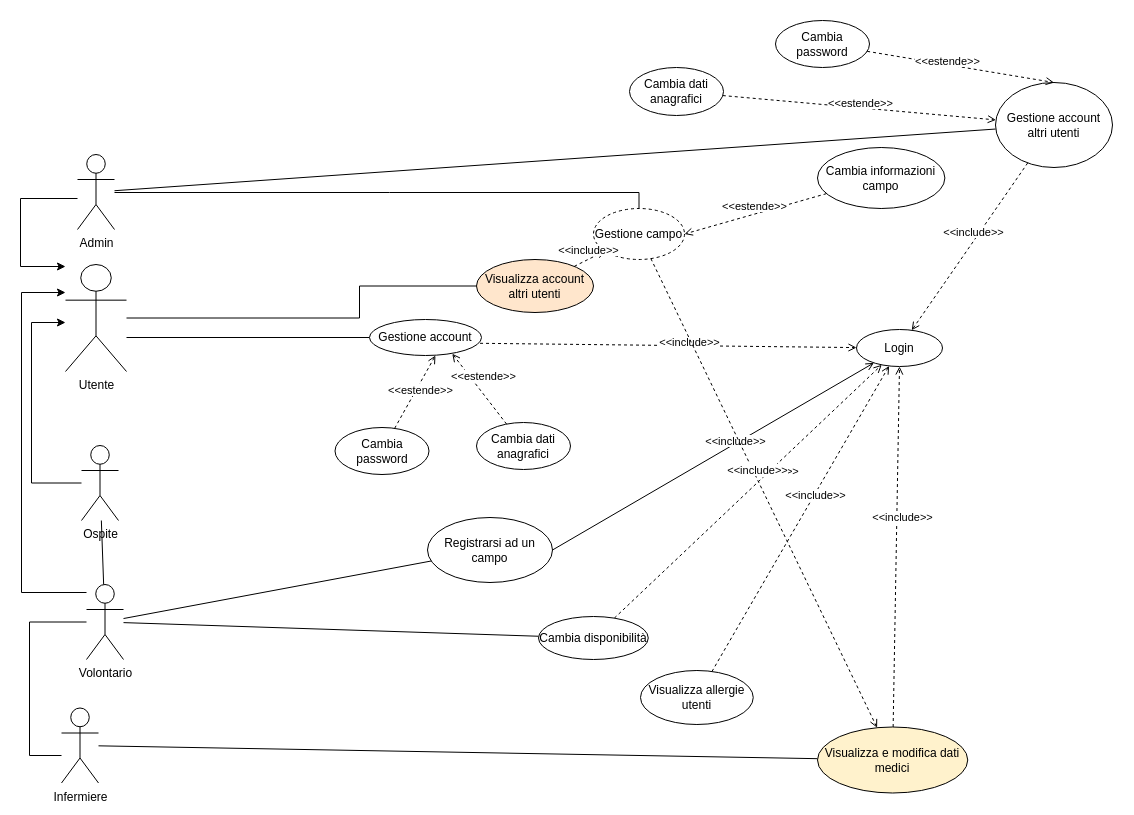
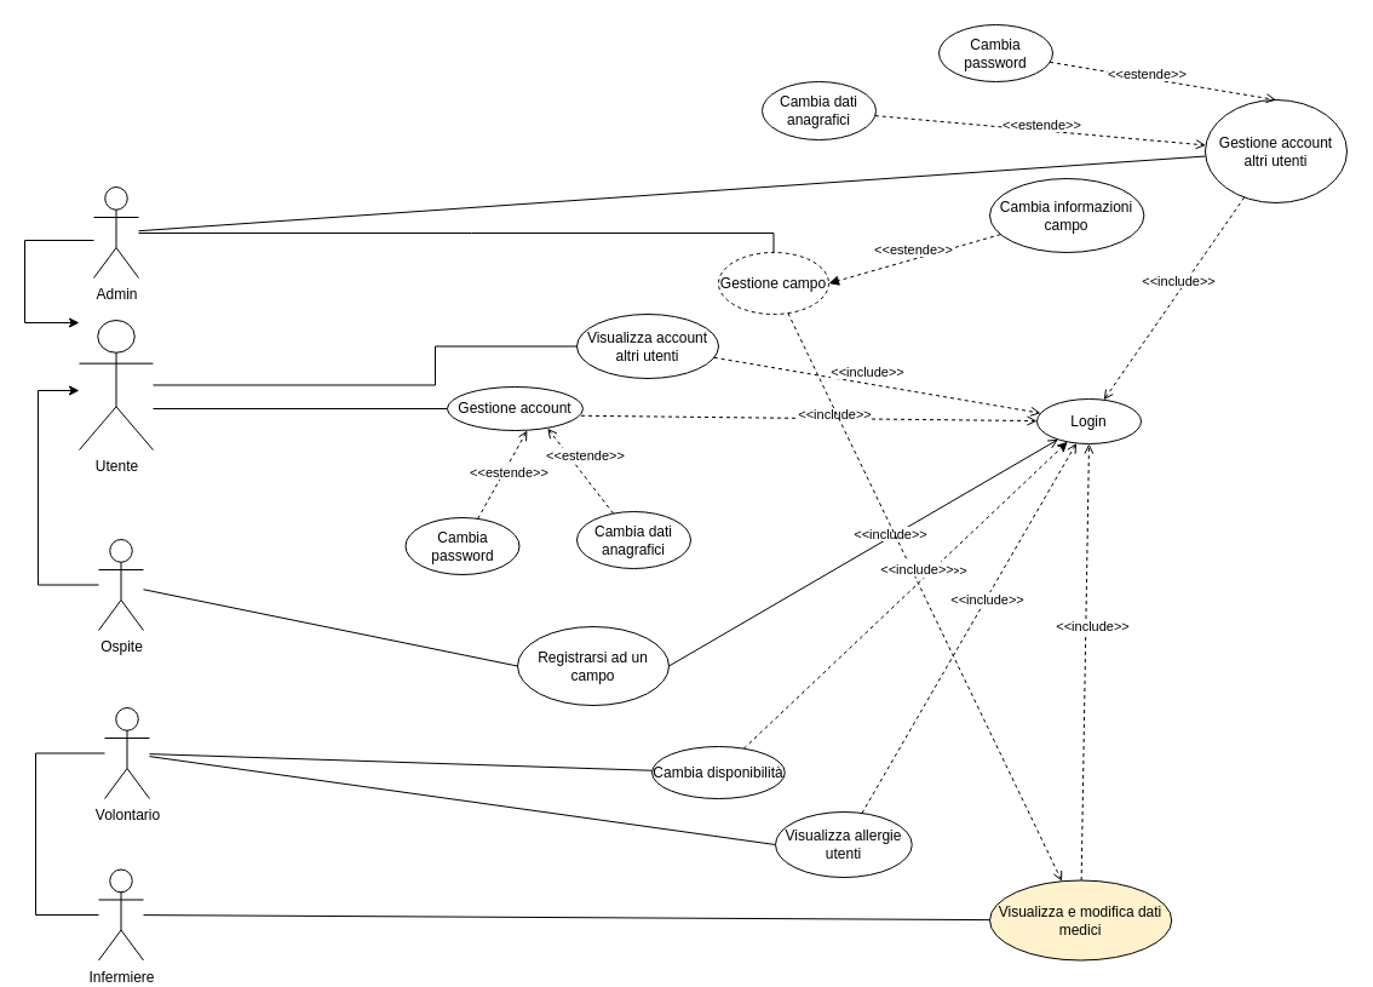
  <mxCell id="0" />
  <mxCell id="1" parent="0" />
  <mxCell id="2" style="edgeStyle=orthogonalEdgeStyle;rounded=0;orthogonalLoop=1;jettySize=auto;html=1;endArrow=classic;endFill=1;" parent="1" source="4" target="44" edge="1"><mxGeometry relative="1" as="geometry"><mxPoint x="350" y="279" as="targetPoint" /><Array as="points"><mxPoint x="31" y="483" /><mxPoint x="31" y="322" /></Array></mxGeometry></mxCell>
+ <mxCell id="3" style="rounded=0;orthogonalLoop=1;jettySize=auto;html=1;entryX=0;entryY=0.5;entryDx=0;entryDy=0;endArrow=none;endFill=0;" parent="1" source="4" target="5" edge="1"><mxGeometry relative="1" as="geometry"><mxPoint x="418" y="165" as="sourcePoint" /></mxGeometry></mxCell>
  <mxCell id="4" value="Ospite" style="shape=umlActor;html=1;verticalLabelPosition=bottom;verticalAlign=top;align=center;" parent="1" vertex="1"><mxGeometry x="81" y="445" width="37" height="75" as="geometry" /></mxCell>
  <mxCell id="5" value="Registrarsi ad un campo" style="ellipse;whiteSpace=wrap;html=1;" parent="1" vertex="1"><mxGeometry x="427" y="517" width="125" height="65" as="geometry" /></mxCell>
  <mxCell id="6" value="&lt;span style=&quot;background-color: rgb(255, 255, 255);&quot;&gt;&amp;lt;&amp;lt;include&amp;gt;&amp;gt;&lt;/span&gt;" style="edgeStyle=none;html=1;endArrow=open;verticalAlign=bottom;dashed=0;labelBackgroundColor=none;rounded=0;exitX=1;exitY=0.5;exitDx=0;exitDy=0;" parent="1" source="5" target="38" edge="1"><mxGeometry x="0.116" y="-6" width="160" relative="1" as="geometry"><mxPoint x="863.56" y="140" as="sourcePoint" /><mxPoint x="768" y="217" as="targetPoint" /><mxPoint as="offset" /></mxGeometry></mxCell>
  <mxCell id="7" style="edgeStyle=orthogonalEdgeStyle;rounded=0;orthogonalLoop=1;jettySize=auto;html=1;labelBackgroundColor=#FFFFFF;endArrow=none;endFill=0;" parent="1" source="8" target="44" edge="1"><mxGeometry relative="1" as="geometry"><Array as="points"><mxPoint x="383" y="333" /><mxPoint x="383" y="333" /></Array></mxGeometry></mxCell>
  <mxCell id="8" value="Gestione account" style="ellipse;whiteSpace=wrap;html=1;" parent="1" vertex="1"><mxGeometry x="369" y="319" width="112" height="36" as="geometry" /></mxCell>
  <mxCell id="9" style="rounded=0;orthogonalLoop=1;jettySize=auto;html=1;labelBackgroundColor=#FFFFFF;endArrow=none;endFill=0;edgeStyle=orthogonalEdgeStyle;" parent="1" source="10" target="44" edge="1"><mxGeometry relative="1" as="geometry"><mxPoint x="309" y="240.714" as="targetPoint" /><Array as="points"><mxPoint x="359" y="286" /></Array></mxGeometry></mxCell>
- <mxCell id="10" value="Visualizza account altri utenti" style="ellipse;whiteSpace=wrap;html=1;fillColor=#ffe6cc;" parent="1" vertex="1"><mxGeometry x="476" y="259" width="117" height="53" as="geometry" /></mxCell>
- <mxCell id="11" style="edgeStyle=none;rounded=0;orthogonalLoop=1;jettySize=auto;html=1;labelBackgroundColor=#FFFFFF;endArrow=none;endFill=0;" parent="1" source="14" target="4" edge="1"><mxGeometry relative="1" as="geometry"><mxPoint x="735" y="415.571" as="targetPoint" /></mxGeometry></mxCell>
- <mxCell id="12" style="edgeStyle=orthogonalEdgeStyle;rounded=0;orthogonalLoop=1;jettySize=auto;html=1;endArrow=classic;endFill=1;" parent="1" source="14" target="44" edge="1"><mxGeometry relative="1" as="geometry"><mxPoint x="333" y="381" as="targetPoint" /><Array as="points"><mxPoint x="21" y="592" /><mxPoint x="21" y="292" /></Array></mxGeometry></mxCell>
- <mxCell id="13" style="edgeStyle=none;rounded=0;orthogonalLoop=1;jettySize=auto;html=1;endArrow=none;endFill=0;" parent="1" source="14" target="5" edge="1"><mxGeometry relative="1" as="geometry" /></mxCell>
+ <mxCell id="10" value="Visualizza account altri utenti" style="ellipse;whiteSpace=wrap;html=1;" parent="1" vertex="1"><mxGeometry x="476" y="259" width="117" height="53" as="geometry" /></mxCell>
+ <mxCell id="11" style="edgeStyle=none;rounded=0;orthogonalLoop=1;jettySize=auto;html=1;labelBackgroundColor=#FFFFFF;endArrow=none;endFill=0;entryX=0;entryY=0.5;entryDx=0;entryDy=0;" parent="1" source="14" target="15" edge="1"><mxGeometry relative="1" as="geometry"><mxPoint x="735" y="415.571" as="targetPoint" /></mxGeometry></mxCell>
  <mxCell id="14" value="Volontario" style="shape=umlActor;html=1;verticalLabelPosition=bottom;verticalAlign=top;align=center;" parent="1" vertex="1"><mxGeometry x="86" y="584" width="37" height="75" as="geometry" /></mxCell>
  <mxCell id="15" value="Visualizza allergie utenti" style="ellipse;whiteSpace=wrap;html=1;" parent="1" vertex="1"><mxGeometry x="640" y="670" width="112.75" height="54" as="geometry" /></mxCell>
  <mxCell id="16" style="edgeStyle=none;rounded=0;orthogonalLoop=1;jettySize=auto;html=1;labelBackgroundColor=#FFFFFF;endArrow=none;endFill=0;" parent="1" source="17" target="14" edge="1"><mxGeometry relative="1" as="geometry"><mxPoint x="643" y="451" as="targetPoint" /></mxGeometry></mxCell>
  <mxCell id="17" value="Cambia disponibilità" style="ellipse;whiteSpace=wrap;html=1;" parent="1" vertex="1"><mxGeometry x="538" y="616" width="109.75" height="43" as="geometry" /></mxCell>
  <mxCell id="18" style="edgeStyle=orthogonalEdgeStyle;rounded=0;orthogonalLoop=1;jettySize=auto;html=1;endArrow=none;endFill=1;" parent="1" source="19" target="14" edge="1"><mxGeometry relative="1" as="geometry"><mxPoint x="345" y="379" as="targetPoint" /><Array as="points"><mxPoint x="29" y="755" /><mxPoint x="29" y="621.5" /></Array></mxGeometry></mxCell>
- <mxCell id="19" value="Infermiere" style="shape=umlActor;html=1;verticalLabelPosition=bottom;verticalAlign=top;align=center;" parent="1" vertex="1"><mxGeometry x="61" y="707.5" width="37" height="75" as="geometry" /></mxCell>
+ <mxCell id="19" value="Infermiere" style="shape=umlActor;html=1;verticalLabelPosition=bottom;verticalAlign=top;align=center;" parent="1" vertex="1"><mxGeometry x="81" y="717.5" width="37" height="75" as="geometry" /></mxCell>
  <mxCell id="20" value="Cambia dati anagrafici" style="ellipse;whiteSpace=wrap;html=1;" parent="1" vertex="1"><mxGeometry x="476" y="422" width="94" height="47" as="geometry" /></mxCell>
  <mxCell id="21" value="Cambia password" style="ellipse;whiteSpace=wrap;html=1;" parent="1" vertex="1"><mxGeometry x="334.5" y="427" width="94" height="47" as="geometry" /></mxCell>
  <mxCell id="22" value="&lt;span style=&quot;background-color: rgb(255, 255, 255);&quot;&gt;&amp;lt;&amp;lt;estende&amp;gt;&amp;gt;&lt;/span&gt;" style="edgeStyle=none;html=1;endArrow=open;verticalAlign=bottom;dashed=1;labelBackgroundColor=none;rounded=0;entryX=0.739;entryY=0.95;entryDx=0;entryDy=0;entryPerimeter=0;" parent="1" source="20" target="8" edge="1"><mxGeometry x="0.014" y="-5" width="160" relative="1" as="geometry"><mxPoint x="654.748" y="656.656" as="sourcePoint" /><mxPoint x="628.598" y="551.272" as="targetPoint" /><mxPoint as="offset" /><Array as="points" /></mxGeometry></mxCell>
  <mxCell id="23" value="&lt;span style=&quot;background-color: rgb(255, 255, 255);&quot;&gt;&amp;lt;&amp;lt;estende&amp;gt;&amp;gt;&lt;/span&gt;" style="edgeStyle=none;html=1;endArrow=open;verticalAlign=bottom;dashed=1;labelBackgroundColor=none;rounded=0;entryX=0.589;entryY=1;entryDx=0;entryDy=0;entryPerimeter=0;" parent="1" source="21" target="8" edge="1"><mxGeometry x="-0.087" y="-8" width="160" relative="1" as="geometry"><mxPoint x="784" y="616.5" as="sourcePoint" /><mxPoint x="723.844" y="572.567" as="targetPoint" /><mxPoint as="offset" /><Array as="points" /></mxGeometry></mxCell>
  <mxCell id="24" style="rounded=0;orthogonalLoop=1;jettySize=auto;html=1;labelBackgroundColor=#FFFFFF;endArrow=none;endFill=0;" parent="1" source="25" target="19" edge="1"><mxGeometry relative="1" as="geometry"><mxPoint x="366" y="556" as="targetPoint" /></mxGeometry></mxCell>
  <mxCell id="25" value="Visualizza e modifica dati medici" style="ellipse;whiteSpace=wrap;html=1;fillColor=#fff2cc;" parent="1" vertex="1"><mxGeometry x="817" y="726.5" width="150.25" height="66" as="geometry" /></mxCell>
  <mxCell id="26" style="edgeStyle=orthogonalEdgeStyle;rounded=0;orthogonalLoop=1;jettySize=auto;html=1;endArrow=classic;endFill=1;" parent="1" source="27" target="44" edge="1"><mxGeometry relative="1" as="geometry"><mxPoint x="39.609" y="-206.652" as="targetPoint" /><mxPoint x="83" y="-144" as="sourcePoint" /><Array as="points"><mxPoint x="20" y="198" /><mxPoint x="20" y="266" /></Array></mxGeometry></mxCell>
  <mxCell id="27" value="Admin" style="shape=umlActor;html=1;verticalLabelPosition=bottom;verticalAlign=top;align=center;" parent="1" vertex="1"><mxGeometry x="77" y="154" width="37" height="75" as="geometry" /></mxCell>
  <mxCell id="28" style="rounded=0;orthogonalLoop=1;jettySize=auto;html=1;labelBackgroundColor=#FFFFFF;endArrow=none;endFill=0;" parent="1" source="29" target="27" edge="1"><mxGeometry relative="1" as="geometry"><mxPoint x="395.06" y="620" as="targetPoint" /></mxGeometry></mxCell>
  <mxCell id="29" value="Gestione account altri utenti" style="ellipse;whiteSpace=wrap;html=1;" parent="1" vertex="1"><mxGeometry x="995" y="82" width="117" height="85" as="geometry" /></mxCell>
  <mxCell id="30" style="edgeStyle=orthogonalEdgeStyle;rounded=0;orthogonalLoop=1;jettySize=auto;html=1;labelBackgroundColor=#FFFFFF;endArrow=none;endFill=0;" parent="1" source="31" target="27" edge="1"><mxGeometry relative="1" as="geometry"><Array as="points"><mxPoint x="389" y="192" /><mxPoint x="389" y="192" /></Array></mxGeometry></mxCell>
  <mxCell id="31" value="Gestione campo" style="ellipse;whiteSpace=wrap;html=1;dashed=1;" parent="1" vertex="1"><mxGeometry x="593" y="208" width="91" height="51" as="geometry" /></mxCell>
  <mxCell id="32" value="&lt;span style=&quot;background-color: rgb(255, 255, 255);&quot;&gt;&amp;lt;&amp;lt;estende&amp;gt;&amp;gt;&lt;/span&gt;" style="edgeStyle=none;html=1;endArrow=open;verticalAlign=bottom;dashed=1;labelBackgroundColor=none;rounded=0;entryX=0.5;entryY=0;entryDx=0;entryDy=0;" parent="1" source="35" target="29" edge="1"><mxGeometry x="-0.129" y="-6" width="160" relative="1" as="geometry"><mxPoint x="702.81" y="733" as="sourcePoint" /><mxPoint x="613.774" y="678.567" as="targetPoint" /><mxPoint as="offset" /><Array as="points" /></mxGeometry></mxCell>
  <mxCell id="33" value="Cambia dati anagrafici" style="ellipse;whiteSpace=wrap;html=1;" parent="1" vertex="1"><mxGeometry x="629" y="67" width="94" height="48" as="geometry" /></mxCell>
  <mxCell id="34" value="&lt;span style=&quot;background-color: rgb(255, 255, 255);&quot;&gt;&amp;lt;&amp;lt;estende&amp;gt;&amp;gt;&lt;/span&gt;" style="edgeStyle=none;html=1;endArrow=open;verticalAlign=bottom;dashed=1;labelBackgroundColor=none;rounded=0;" parent="1" source="33" target="29" edge="1"><mxGeometry x="0.014" y="-5" width="160" relative="1" as="geometry"><mxPoint x="544.678" y="762.656" as="sourcePoint" /><mxPoint x="613.305" y="650.281" as="targetPoint" /><mxPoint as="offset" /><Array as="points" /></mxGeometry></mxCell>
  <mxCell id="35" value="Cambia password" style="ellipse;whiteSpace=wrap;html=1;" parent="1" vertex="1"><mxGeometry x="775" y="20" width="94" height="47" as="geometry" /></mxCell>
  <mxCell id="36" value="Cambia informazioni campo" style="ellipse;whiteSpace=wrap;html=1;" parent="1" vertex="1"><mxGeometry x="817" y="147" width="127.38" height="61" as="geometry" /></mxCell>
- <mxCell id="37" value="&lt;span style=&quot;background-color: rgb(255, 255, 255);&quot;&gt;&amp;lt;&amp;lt;estende&amp;gt;&amp;gt;&lt;/span&gt;" style="edgeStyle=none;html=1;endArrow=open;verticalAlign=bottom;dashed=1;labelBackgroundColor=none;rounded=0;entryX=1;entryY=0.5;entryDx=0;entryDy=0;" parent="1" source="36" target="31" edge="1"><mxGeometry x="0.013" y="1" width="160" relative="1" as="geometry"><mxPoint x="515.178" y="992.656" as="sourcePoint" /><mxPoint x="583.805" y="880.281" as="targetPoint" /><mxPoint as="offset" /><Array as="points" /></mxGeometry></mxCell>
+ <mxCell id="37" value="&lt;span style=&quot;background-color: rgb(255, 255, 255);&quot;&gt;&amp;lt;&amp;lt;estende&amp;gt;&amp;gt;&lt;/span&gt;" style="edgeStyle=none;html=1;endArrow=block;verticalAlign=bottom;dashed=1;labelBackgroundColor=none;rounded=0;entryX=1;entryY=0.5;entryDx=0;entryDy=0;" parent="1" source="36" target="31" edge="1"><mxGeometry x="0.013" y="1" width="160" relative="1" as="geometry"><mxPoint x="515.178" y="992.656" as="sourcePoint" /><mxPoint x="583.805" y="880.281" as="targetPoint" /><mxPoint as="offset" /><Array as="points" /></mxGeometry></mxCell>
  <mxCell id="38" value="Login" style="ellipse;whiteSpace=wrap;html=1;" parent="1" vertex="1"><mxGeometry x="856" y="329" width="86" height="37" as="geometry" /></mxCell>
- <mxCell id="39" value="&lt;span style=&quot;background-color: rgb(255, 255, 255);&quot;&gt;&amp;lt;&amp;lt;include&amp;gt;&amp;gt;&lt;/span&gt;" style="edgeStyle=none;html=1;endArrow=open;verticalAlign=bottom;dashed=1;labelBackgroundColor=none;rounded=0;" parent="1" source="10" target="31" edge="1"><mxGeometry x="-0.06" width="160" relative="1" as="geometry"><mxPoint x="513" y="248" as="sourcePoint" /><mxPoint x="587" y="372" as="targetPoint" /><mxPoint as="offset" /></mxGeometry></mxCell>
+ <mxCell id="39" value="&lt;span style=&quot;background-color: rgb(255, 255, 255);&quot;&gt;&amp;lt;&amp;lt;include&amp;gt;&amp;gt;&lt;/span&gt;" style="edgeStyle=none;html=1;endArrow=open;verticalAlign=bottom;dashed=1;labelBackgroundColor=none;rounded=0;" parent="1" source="10" target="38" edge="1"><mxGeometry x="-0.06" width="160" relative="1" as="geometry"><mxPoint x="513" y="248" as="sourcePoint" /><mxPoint x="587" y="372" as="targetPoint" /><mxPoint as="offset" /></mxGeometry></mxCell>
  <mxCell id="40" value="&lt;span style=&quot;background-color: rgb(255, 255, 255);&quot;&gt;&amp;lt;&amp;lt;include&amp;gt;&amp;gt;&lt;/span&gt;" style="edgeStyle=none;html=1;endArrow=open;verticalAlign=bottom;dashed=1;labelBackgroundColor=none;rounded=0;exitX=0.987;exitY=0.661;exitDx=0;exitDy=0;exitPerimeter=0;" parent="1" source="8" target="38" edge="1"><mxGeometry x="0.116" y="-6" width="160" relative="1" as="geometry"><mxPoint x="820" y="222" as="sourcePoint" /><mxPoint x="411" y="345" as="targetPoint" /><mxPoint as="offset" /></mxGeometry></mxCell>
  <mxCell id="41" value="&lt;span style=&quot;background-color: rgb(255, 255, 255);&quot;&gt;&amp;lt;&amp;lt;include&amp;gt;&amp;gt;&lt;/span&gt;" style="edgeStyle=none;html=1;endArrow=open;verticalAlign=bottom;dashed=1;labelBackgroundColor=none;rounded=0;entryX=0.5;entryY=1;entryDx=0;entryDy=0;" parent="1" source="25" target="38" edge="1"><mxGeometry x="0.116" y="-6" width="160" relative="1" as="geometry"><mxPoint x="390.999" y="191" as="sourcePoint" /><mxPoint x="408" y="340" as="targetPoint" /><mxPoint as="offset" /></mxGeometry></mxCell>
  <mxCell id="42" value="&lt;span style=&quot;background-color: rgb(255, 255, 255);&quot;&gt;&amp;lt;&amp;lt;include&amp;gt;&amp;gt;&lt;/span&gt;" style="edgeStyle=none;html=1;endArrow=open;verticalAlign=bottom;dashed=1;labelBackgroundColor=none;rounded=0;" parent="1" source="15" target="38" edge="1"><mxGeometry x="0.116" y="-6" width="160" relative="1" as="geometry"><mxPoint x="1052.606" y="601.619" as="sourcePoint" /><mxPoint x="1182.5" y="312" as="targetPoint" /><mxPoint as="offset" /></mxGeometry></mxCell>
- <mxCell id="43" value="&lt;span style=&quot;background-color: rgb(255, 255, 255);&quot;&gt;&amp;lt;&amp;lt;include&amp;gt;&amp;gt;&lt;/span&gt;" style="edgeStyle=none;html=1;endArrow=open;verticalAlign=bottom;dashed=1;labelBackgroundColor=none;rounded=0;" parent="1" source="17" target="38" edge="1"><mxGeometry x="0.116" y="-6" width="160" relative="1" as="geometry"><mxPoint x="1182.571" y="702" as="sourcePoint" /><mxPoint x="1183.957" y="317" as="targetPoint" /><mxPoint as="offset" /></mxGeometry></mxCell>
+ <mxCell id="43" value="&lt;span style=&quot;background-color: rgb(255, 255, 255);&quot;&gt;&amp;lt;&amp;lt;include&amp;gt;&amp;gt;&lt;/span&gt;" style="edgeStyle=none;html=1;endArrow=classic;verticalAlign=bottom;dashed=1;labelBackgroundColor=none;rounded=0;" parent="1" source="17" target="38" edge="1"><mxGeometry x="0.116" y="-6" width="160" relative="1" as="geometry"><mxPoint x="1182.571" y="702" as="sourcePoint" /><mxPoint x="1183.957" y="317" as="targetPoint" /><mxPoint as="offset" /></mxGeometry></mxCell>
  <mxCell id="44" value="Utente" style="shape=umlActor;verticalLabelPosition=bottom;verticalAlign=top;html=1;outlineConnect=0;" parent="1" vertex="1"><mxGeometry x="65" y="264" width="61" height="107" as="geometry" /></mxCell>
  <mxCell id="45" value="&lt;span style=&quot;background-color: rgb(255, 255, 255);&quot;&gt;&amp;lt;&amp;lt;include&amp;gt;&amp;gt;&lt;/span&gt;" style="edgeStyle=none;html=1;endArrow=open;verticalAlign=bottom;dashed=1;labelBackgroundColor=none;rounded=0;" edge="1" parent="1" source="31" target="25"><mxGeometry x="-0.06" width="160" relative="1" as="geometry"><mxPoint x="599.28" y="304.799" as="sourcePoint" /><mxPoint x="869.019" y="350.69" as="targetPoint" /><mxPoint as="offset" /></mxGeometry></mxCell>
  <mxCell id="46" value="&lt;span style=&quot;background-color: rgb(255, 255, 255);&quot;&gt;&amp;lt;&amp;lt;include&amp;gt;&amp;gt;&lt;/span&gt;" style="edgeStyle=none;html=1;endArrow=open;verticalAlign=bottom;dashed=1;labelBackgroundColor=none;rounded=0;" edge="1" parent="1" source="29" target="38"><mxGeometry x="-0.06" width="160" relative="1" as="geometry"><mxPoint x="684.45" y="259.131" as="sourcePoint" /><mxPoint x="878.884" y="344.295" as="targetPoint" /><mxPoint as="offset" /></mxGeometry></mxCell>
